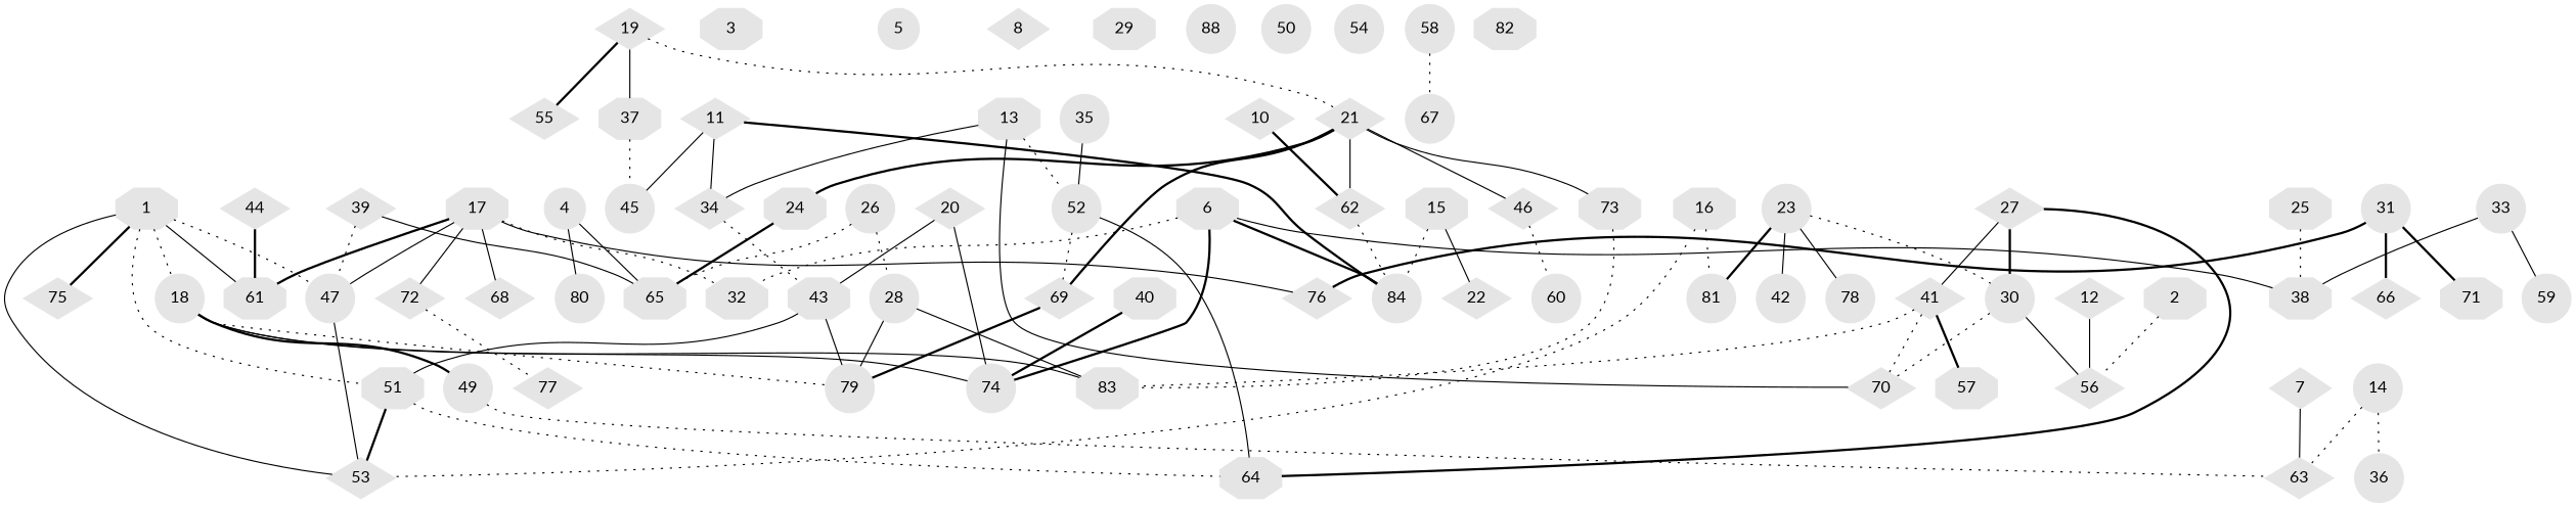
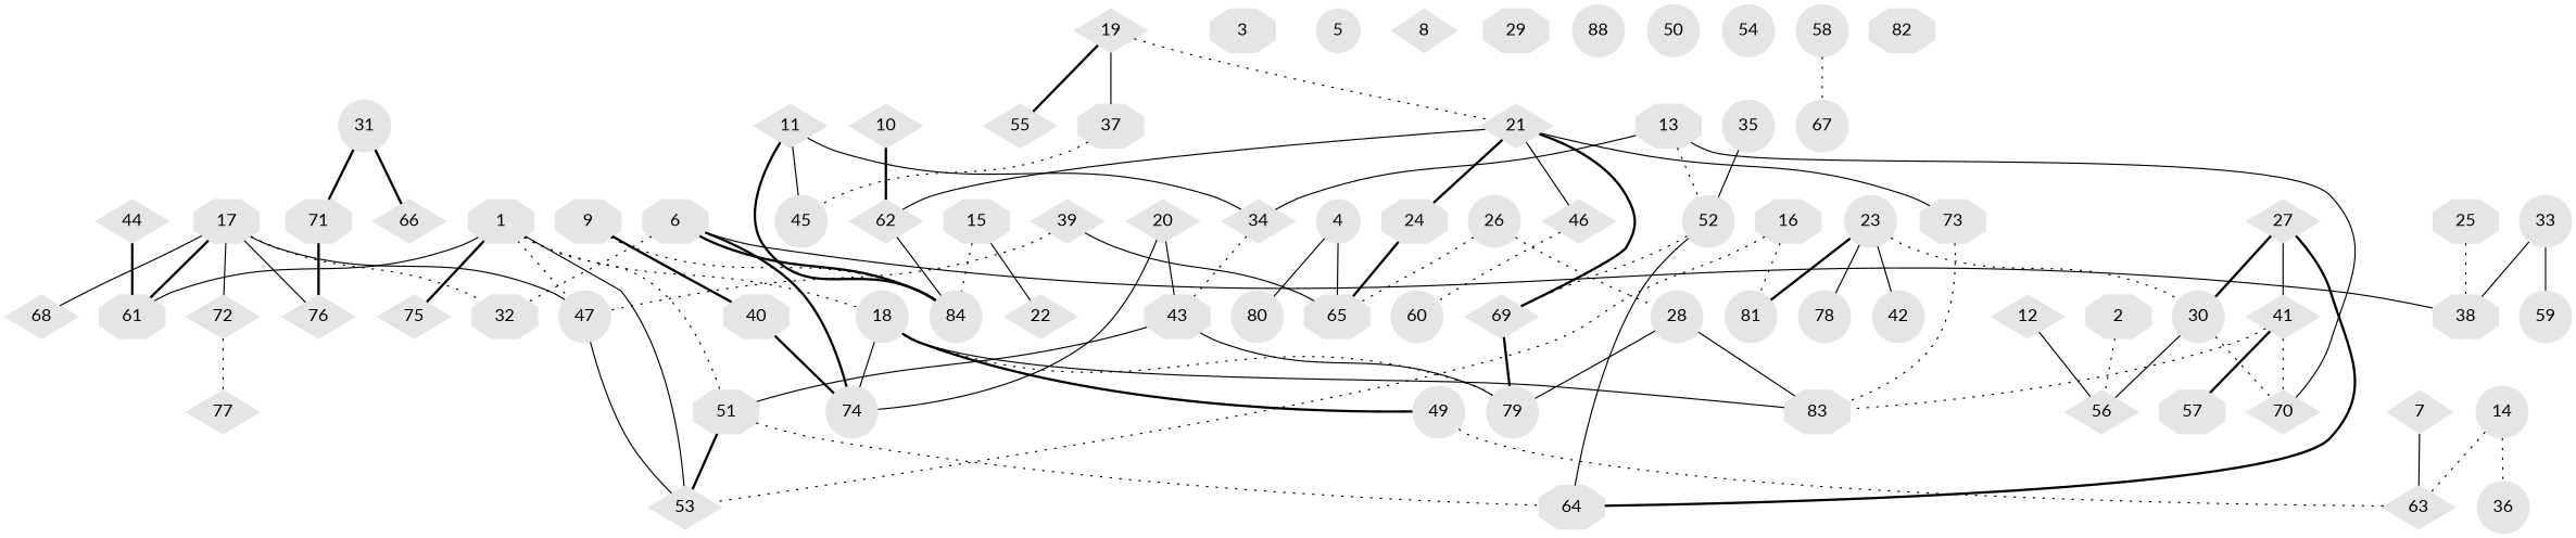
  graph {
    fontname=Lato
    node [color=gray90 fontname=Lato shape=circle style=filled]
    edge [fontname=Lato style=solid]
    1 [shape=octagon]
    18
    47
    51 [shape=octagon]
    53 [shape=diamond]
    61 [shape=octagon]
    75 [shape=diamond]
    74
    49
    79
    83 [shape=octagon]
    64 [shape=octagon]
    2 [shape=octagon]
    56 [shape=diamond]
    3 [shape=octagon]
    65 [shape=octagon]
    4
    80
    5
    6 [shape=octagon]
    32 [shape=octagon]
    38 [shape=octagon]
    84
    7 [shape=diamond]
    63 [shape=diamond]
    8 [shape=diamond]
+   9 [shape=octagon]
    40 [shape=octagon]
    10 [shape=diamond]
    62 [shape=diamond]
    11 [shape=diamond]
    34 [shape=diamond]
    45
    43 [shape=octagon]
    12 [shape=diamond]
    13 [shape=octagon]
    52
    70 [shape=diamond]
    69 [shape=diamond]
    14
    36
    15 [shape=octagon]
    22 [shape=diamond]
    16 [shape=octagon]
    81
    17 [shape=octagon]
    68 [shape=diamond]
    72 [shape=diamond]
    76 [shape=diamond]
    77 [shape=diamond]
    19 [shape=diamond]
    21 [shape=diamond]
    37 [shape=octagon]
    55 [shape=diamond]
    24 [shape=octagon]
    46 [shape=diamond]
    73 [shape=octagon]
    20 [shape=diamond]
    60
    23
    30
    42
    78
    25 [shape=octagon]
    26
    28
    27 [shape=diamond]
    41 [shape=diamond]
    57 [shape=octagon]
    29 [shape=octagon]
    66 [shape=diamond]
    31
    71 [shape=octagon]
    33
    59
    35
    39 [shape=diamond]
    44 [shape=diamond]
    n79 [label=88]
    50
    54
    58
    67
    82 [shape=octagon]
    1 -- 18 [style=dotted]
    1 -- 47 [style=dotted]
    1 -- 51 [style=dotted]
    1 -- 53
    1 -- 61
    1 -- 75 [style=bold]
    18 -- 74
    18 -- 49 [style=bold]
    18 -- 79 [style=dotted]
    18 -- 83
    47 -- 53
    51 -- 53 [style=bold]
    51 -- 64 [style=dotted]
    49 -- 63 [style=dotted]
    2 -- 56 [style=dotted]
    4 -- 65
    4 -- 80
    6 -- 74 [style=bold]
    6 -- 32 [style=dotted]
    6 -- 38
    6 -- 84 [style=bold]
    7 -- 63
+   9 -- 84 [style=dotted]
+   9 -- 40 [style=bold]
    40 -- 74 [style=bold]
    10 -- 62 [style=bold]
-   62 -- 84 [style=dotted]
+   62 -- 84
    11 -- 84 [style=bold]
    11 -- 34
    11 -- 45
    34 -- 43 [style=dotted]
    43 -- 51
    43 -- 79
    12 -- 56
    13 -- 34
    13 -- 52 [style=dotted]
    13 -- 70
    52 -- 64
    52 -- 69 [style=dotted]
    69 -- 79 [style=bold]
    14 -- 63 [style=dotted]
    14 -- 36 [style=dotted]
    15 -- 84 [style=dotted]
    15 -- 22
    16 -- 53 [style=dotted]
    16 -- 81 [style=dotted]
    17 -- 47
    17 -- 61 [style=bold]
    17 -- 32 [style=dotted]
    17 -- 68
    17 -- 72
    17 -- 76
    72 -- 77 [style=dotted]
    19 -- 21 [style=dotted]
    19 -- 37
    19 -- 55 [style=bold]
    21 -- 62
    21 -- 69 [style=bold]
    21 -- 24 [style=bold]
    21 -- 46
    21 -- 73
    37 -- 45 [style=dotted]
    24 -- 65 [style=bold]
    46 -- 60 [style=dotted]
    73 -- 83 [style=dotted]
    20 -- 74
    20 -- 43
    23 -- 81 [style=bold]
    23 -- 30 [style=dotted]
    23 -- 42
    23 -- 78
    30 -- 56
    30 -- 70 [style=dotted]
    25 -- 38 [style=dotted]
    26 -- 65 [style=dotted]
    26 -- 28 [style=dotted]
    28 -- 79
    28 -- 83
    27 -- 64 [style=bold]
    27 -- 30 [style=bold]
    27 -- 41
    41 -- 83 [style=dotted]
    41 -- 70 [style=dotted]
    41 -- 57 [style=bold]
    31 -- 66 [style=bold]
    31 -- 71 [style=bold]
-   31 -- 76 [style=bold]
+   71 -- 76 [style=bold]
    33 -- 38
    33 -- 59
    35 -- 52
    39 -- 47 [style=dotted]
    39 -- 65
    44 -- 61 [style=bold]
    58 -- 67 [style=dotted]
  }
